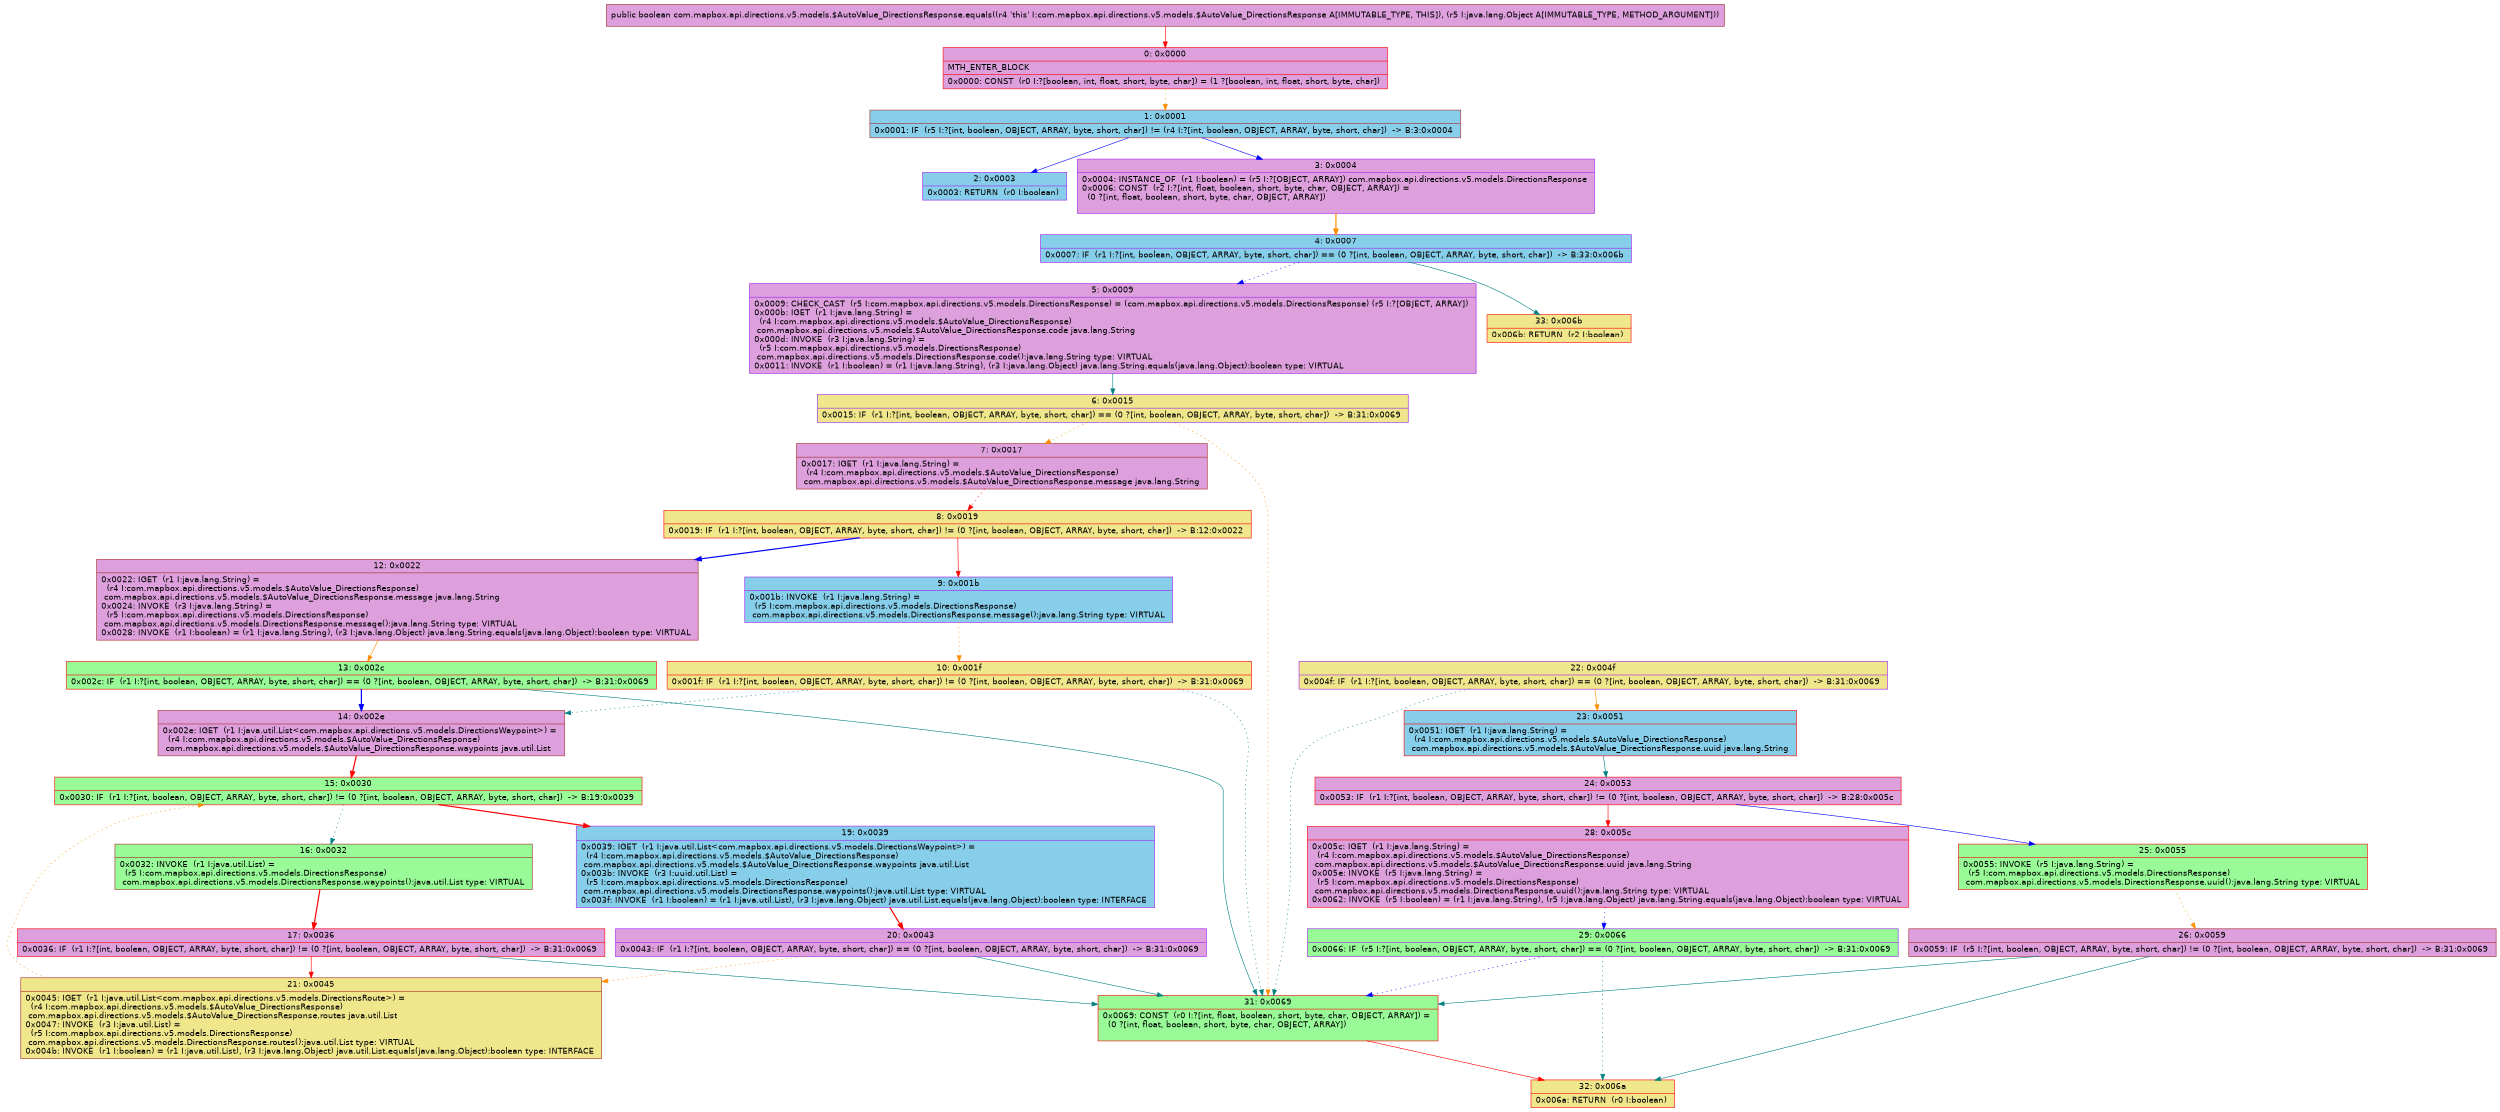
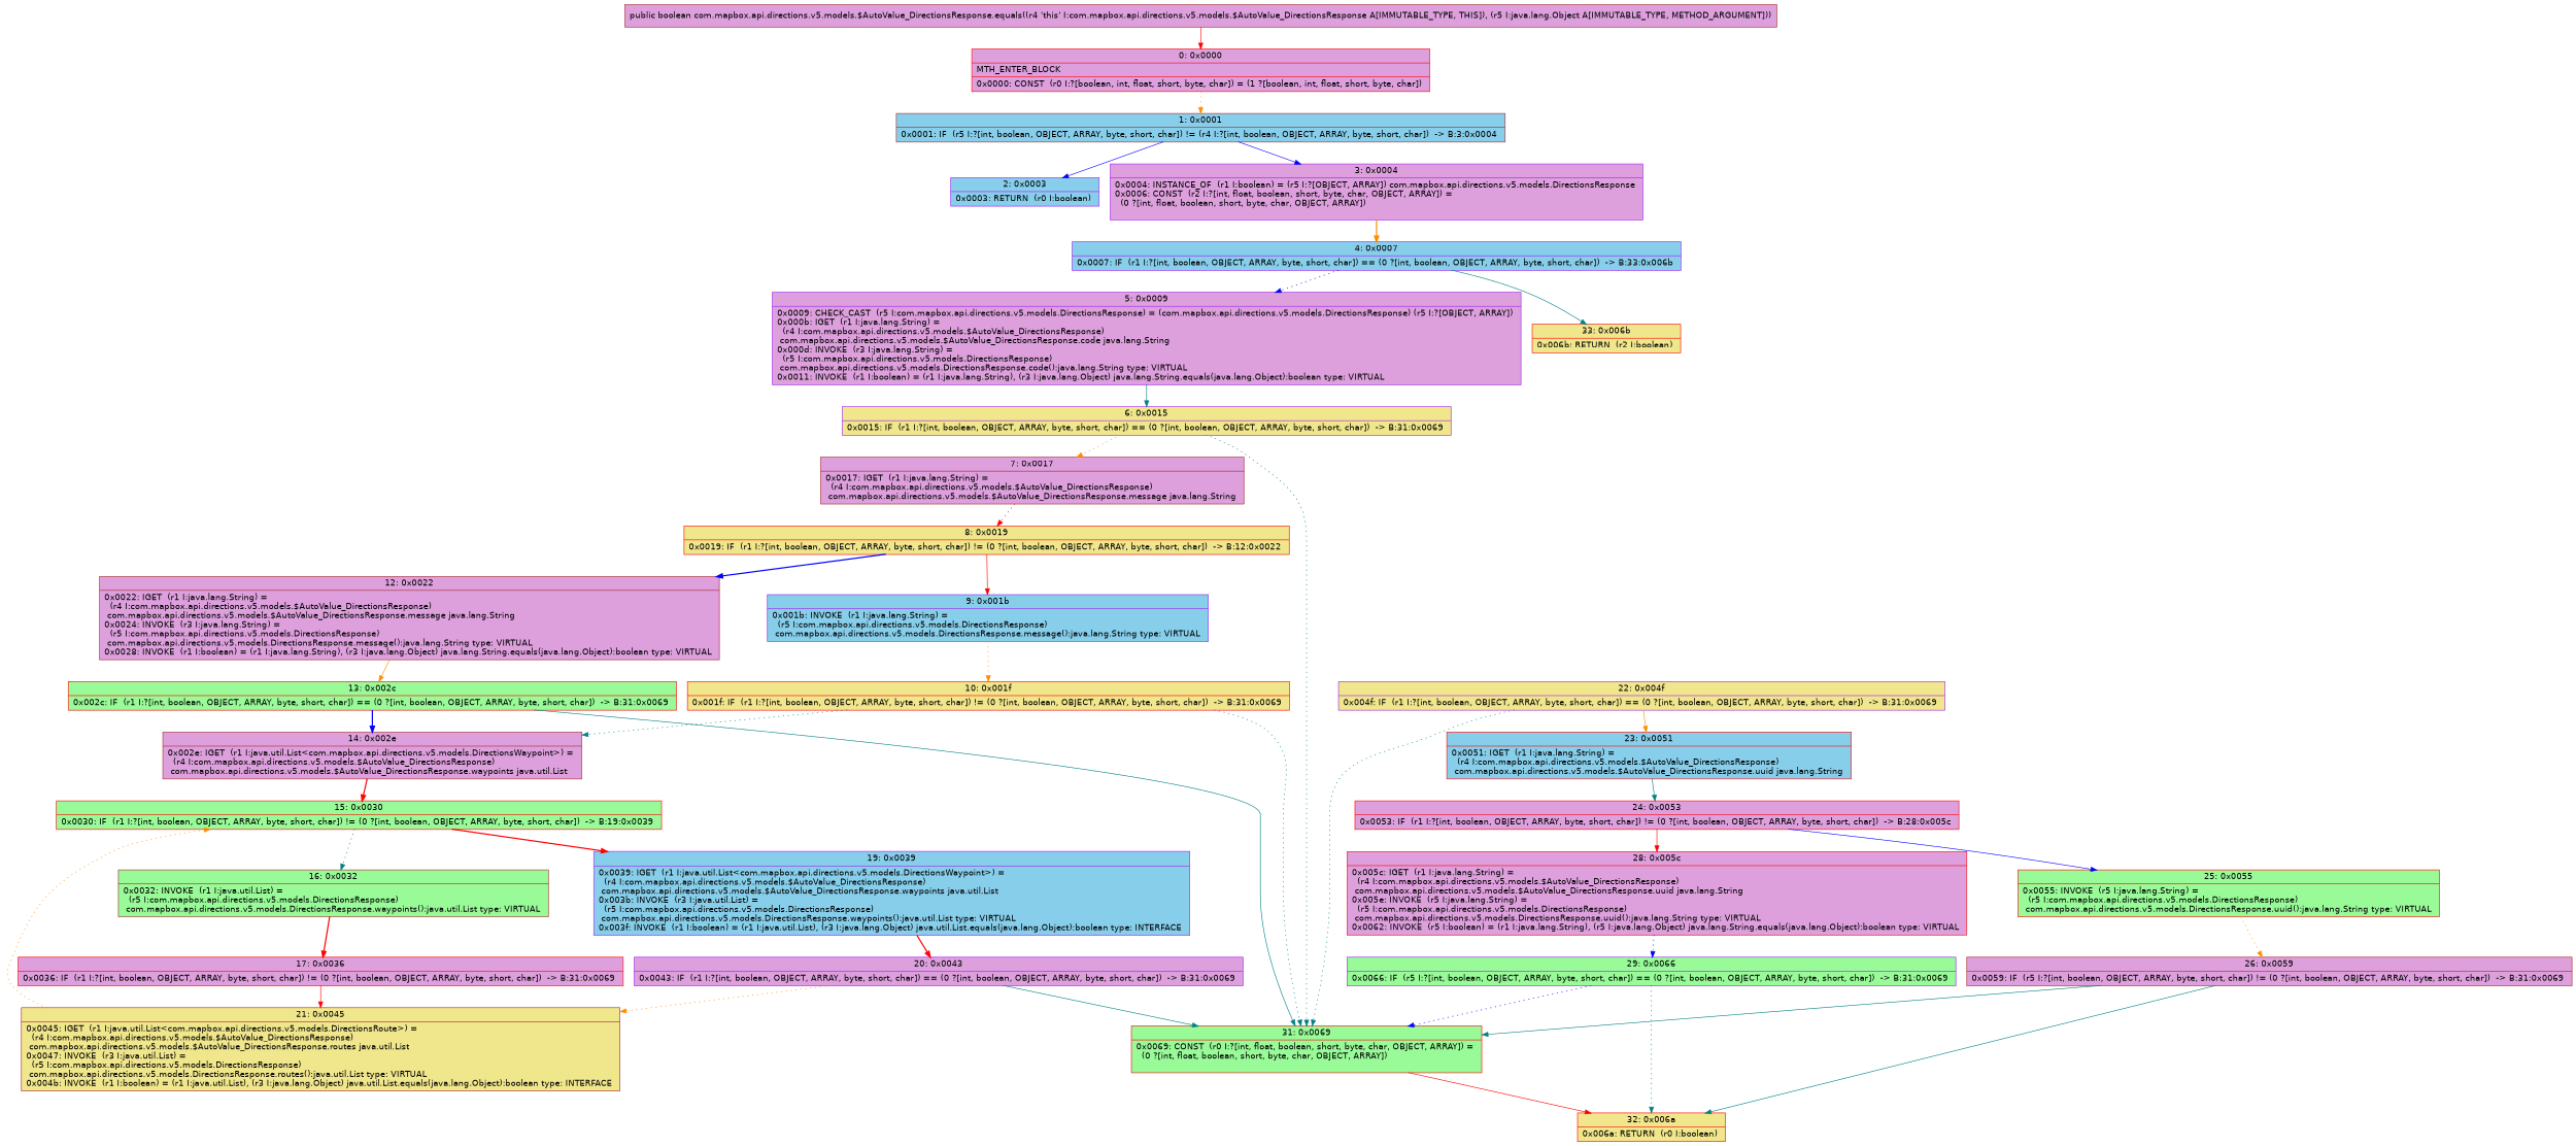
  digraph {
    fontname="DejaVu Sans"
    node [color=red fillcolor=plum fontname="DejaVu Sans" shape=record style=filled]
    edge [color=teal fontname="DejaVu Sans" style=solid]
    n1 [label="{0\:\ 0x0000|MTH_ENTER_BLOCK\l|0x0000: CONST  (r0 I:?[boolean, int, float, short, byte, char]) = (1 ?[boolean, int, float, short, byte, char]) \l}"]
    n2 [color=brown fillcolor=skyblue label="{1\:\ 0x0001|0x0001: IF  (r5 I:?[int, boolean, OBJECT, ARRAY, byte, short, char]) != (r4 I:?[int, boolean, OBJECT, ARRAY, byte, short, char])  \-\> B:3:0x0004 \l}"]
    n3 [color=purple fillcolor=skyblue label="{2\:\ 0x0003|0x0003: RETURN  (r0 I:boolean) \l}"]
    n4 [color=purple label="{3\:\ 0x0004|0x0004: INSTANCE_OF  (r1 I:boolean) = (r5 I:?[OBJECT, ARRAY]) com.mapbox.api.directions.v5.models.DirectionsResponse \l0x0006: CONST  (r2 I:?[int, float, boolean, short, byte, char, OBJECT, ARRAY]) = \l  (0 ?[int, float, boolean, short, byte, char, OBJECT, ARRAY])\l \l}"]
    n5 [color=purple fillcolor=skyblue label="{4\:\ 0x0007|0x0007: IF  (r1 I:?[int, boolean, OBJECT, ARRAY, byte, short, char]) == (0 ?[int, boolean, OBJECT, ARRAY, byte, short, char])  \-\> B:33:0x006b \l}"]
    n6 [color=purple label="{5\:\ 0x0009|0x0009: CHECK_CAST  (r5 I:com.mapbox.api.directions.v5.models.DirectionsResponse) = (com.mapbox.api.directions.v5.models.DirectionsResponse) (r5 I:?[OBJECT, ARRAY]) \l0x000b: IGET  (r1 I:java.lang.String) = \l  (r4 I:com.mapbox.api.directions.v5.models.$AutoValue_DirectionsResponse)\l com.mapbox.api.directions.v5.models.$AutoValue_DirectionsResponse.code java.lang.String \l0x000d: INVOKE  (r3 I:java.lang.String) = \l  (r5 I:com.mapbox.api.directions.v5.models.DirectionsResponse)\l com.mapbox.api.directions.v5.models.DirectionsResponse.code():java.lang.String type: VIRTUAL \l0x0011: INVOKE  (r1 I:boolean) = (r1 I:java.lang.String), (r3 I:java.lang.Object) java.lang.String.equals(java.lang.Object):boolean type: VIRTUAL \l}"]
    n7 [fillcolor=khaki label="{33\:\ 0x006b|0x006b: RETURN  (r2 I:boolean) \l}"]
    n8 [color=purple fillcolor=khaki label="{6\:\ 0x0015|0x0015: IF  (r1 I:?[int, boolean, OBJECT, ARRAY, byte, short, char]) == (0 ?[int, boolean, OBJECT, ARRAY, byte, short, char])  \-\> B:31:0x0069 \l}"]
    n9 [color=brown label="{7\:\ 0x0017|0x0017: IGET  (r1 I:java.lang.String) = \l  (r4 I:com.mapbox.api.directions.v5.models.$AutoValue_DirectionsResponse)\l com.mapbox.api.directions.v5.models.$AutoValue_DirectionsResponse.message java.lang.String \l}"]
    n10 [fillcolor=palegreen label="{31\:\ 0x0069|0x0069: CONST  (r0 I:?[int, float, boolean, short, byte, char, OBJECT, ARRAY]) = \l  (0 ?[int, float, boolean, short, byte, char, OBJECT, ARRAY])\l \l}"]
    n11 [fillcolor=khaki label="{8\:\ 0x0019|0x0019: IF  (r1 I:?[int, boolean, OBJECT, ARRAY, byte, short, char]) != (0 ?[int, boolean, OBJECT, ARRAY, byte, short, char])  \-\> B:12:0x0022 \l}"]
    n12 [fillcolor=khaki label="{32\:\ 0x006a|0x006a: RETURN  (r0 I:boolean) \l}"]
    n13 [color=purple fillcolor=skyblue label="{9\:\ 0x001b|0x001b: INVOKE  (r1 I:java.lang.String) = \l  (r5 I:com.mapbox.api.directions.v5.models.DirectionsResponse)\l com.mapbox.api.directions.v5.models.DirectionsResponse.message():java.lang.String type: VIRTUAL \l}"]
    n14 [color=brown label="{12\:\ 0x0022|0x0022: IGET  (r1 I:java.lang.String) = \l  (r4 I:com.mapbox.api.directions.v5.models.$AutoValue_DirectionsResponse)\l com.mapbox.api.directions.v5.models.$AutoValue_DirectionsResponse.message java.lang.String \l0x0024: INVOKE  (r3 I:java.lang.String) = \l  (r5 I:com.mapbox.api.directions.v5.models.DirectionsResponse)\l com.mapbox.api.directions.v5.models.DirectionsResponse.message():java.lang.String type: VIRTUAL \l0x0028: INVOKE  (r1 I:boolean) = (r1 I:java.lang.String), (r3 I:java.lang.Object) java.lang.String.equals(java.lang.Object):boolean type: VIRTUAL \l}"]
    n15 [fillcolor=khaki label="{10\:\ 0x001f|0x001f: IF  (r1 I:?[int, boolean, OBJECT, ARRAY, byte, short, char]) != (0 ?[int, boolean, OBJECT, ARRAY, byte, short, char])  \-\> B:31:0x0069 \l}"]
    n16 [fillcolor=palegreen label="{13\:\ 0x002c|0x002c: IF  (r1 I:?[int, boolean, OBJECT, ARRAY, byte, short, char]) == (0 ?[int, boolean, OBJECT, ARRAY, byte, short, char])  \-\> B:31:0x0069 \l}"]
    n17 [color=brown label="{14\:\ 0x002e|0x002e: IGET  (r1 I:java.util.List\<com.mapbox.api.directions.v5.models.DirectionsWaypoint\>) = \l  (r4 I:com.mapbox.api.directions.v5.models.$AutoValue_DirectionsResponse)\l com.mapbox.api.directions.v5.models.$AutoValue_DirectionsResponse.waypoints java.util.List \l}"]
    n18 [fillcolor=palegreen label="{15\:\ 0x0030|0x0030: IF  (r1 I:?[int, boolean, OBJECT, ARRAY, byte, short, char]) != (0 ?[int, boolean, OBJECT, ARRAY, byte, short, char])  \-\> B:19:0x0039 \l}"]
    n19 [color=brown fillcolor=palegreen label="{16\:\ 0x0032|0x0032: INVOKE  (r1 I:java.util.List) = \l  (r5 I:com.mapbox.api.directions.v5.models.DirectionsResponse)\l com.mapbox.api.directions.v5.models.DirectionsResponse.waypoints():java.util.List type: VIRTUAL \l}"]
-   n20 [color=purple fillcolor=skyblue label="{19\:\ 0x0039|0x0039: IGET  (r1 I:java.util.List\<com.mapbox.api.directions.v5.models.DirectionsWaypoint\>) = \l  (r4 I:com.mapbox.api.directions.v5.models.$AutoValue_DirectionsResponse)\l com.mapbox.api.directions.v5.models.$AutoValue_DirectionsResponse.waypoints java.util.List \l0x003b: INVOKE  (r3 I:uuid.util.List) = \l  (r5 I:com.mapbox.api.directions.v5.models.DirectionsResponse)\l com.mapbox.api.directions.v5.models.DirectionsResponse.waypoints():java.util.List type: VIRTUAL \l0x003f: INVOKE  (r1 I:boolean) = (r1 I:java.util.List), (r3 I:java.lang.Object) java.util.List.equals(java.lang.Object):boolean type: INTERFACE \l}"]
+   n20 [color=purple fillcolor=skyblue label="{19\:\ 0x0039|0x0039: IGET  (r1 I:java.util.List\<com.mapbox.api.directions.v5.models.DirectionsWaypoint\>) = \l  (r4 I:com.mapbox.api.directions.v5.models.$AutoValue_DirectionsResponse)\l com.mapbox.api.directions.v5.models.$AutoValue_DirectionsResponse.waypoints java.util.List \l0x003b: INVOKE  (r3 I:java.util.List) = \l  (r5 I:com.mapbox.api.directions.v5.models.DirectionsResponse)\l com.mapbox.api.directions.v5.models.DirectionsResponse.waypoints():java.util.List type: VIRTUAL \l0x003f: INVOKE  (r1 I:boolean) = (r1 I:java.util.List), (r3 I:java.lang.Object) java.util.List.equals(java.lang.Object):boolean type: INTERFACE \l}"]
    n21 [label="{17\:\ 0x0036|0x0036: IF  (r1 I:?[int, boolean, OBJECT, ARRAY, byte, short, char]) != (0 ?[int, boolean, OBJECT, ARRAY, byte, short, char])  \-\> B:31:0x0069 \l}"]
    n22 [color=purple label="{20\:\ 0x0043|0x0043: IF  (r1 I:?[int, boolean, OBJECT, ARRAY, byte, short, char]) == (0 ?[int, boolean, OBJECT, ARRAY, byte, short, char])  \-\> B:31:0x0069 \l}"]
    n23 [color=brown fillcolor=khaki label="{21\:\ 0x0045|0x0045: IGET  (r1 I:java.util.List\<com.mapbox.api.directions.v5.models.DirectionsRoute\>) = \l  (r4 I:com.mapbox.api.directions.v5.models.$AutoValue_DirectionsResponse)\l com.mapbox.api.directions.v5.models.$AutoValue_DirectionsResponse.routes java.util.List \l0x0047: INVOKE  (r3 I:java.util.List) = \l  (r5 I:com.mapbox.api.directions.v5.models.DirectionsResponse)\l com.mapbox.api.directions.v5.models.DirectionsResponse.routes():java.util.List type: VIRTUAL \l0x004b: INVOKE  (r1 I:boolean) = (r1 I:java.util.List), (r3 I:java.lang.Object) java.util.List.equals(java.lang.Object):boolean type: INTERFACE \l}"]
    n24 [color=purple fillcolor=khaki label="{22\:\ 0x004f|0x004f: IF  (r1 I:?[int, boolean, OBJECT, ARRAY, byte, short, char]) == (0 ?[int, boolean, OBJECT, ARRAY, byte, short, char])  \-\> B:31:0x0069 \l}"]
    n25 [fillcolor=skyblue label="{23\:\ 0x0051|0x0051: IGET  (r1 I:java.lang.String) = \l  (r4 I:com.mapbox.api.directions.v5.models.$AutoValue_DirectionsResponse)\l com.mapbox.api.directions.v5.models.$AutoValue_DirectionsResponse.uuid java.lang.String \l}"]
    n26 [label="{24\:\ 0x0053|0x0053: IF  (r1 I:?[int, boolean, OBJECT, ARRAY, byte, short, char]) != (0 ?[int, boolean, OBJECT, ARRAY, byte, short, char])  \-\> B:28:0x005c \l}"]
    n27 [fillcolor=palegreen label="{25\:\ 0x0055|0x0055: INVOKE  (r5 I:java.lang.String) = \l  (r5 I:com.mapbox.api.directions.v5.models.DirectionsResponse)\l com.mapbox.api.directions.v5.models.DirectionsResponse.uuid():java.lang.String type: VIRTUAL \l}"]
    n28 [label="{28\:\ 0x005c|0x005c: IGET  (r1 I:java.lang.String) = \l  (r4 I:com.mapbox.api.directions.v5.models.$AutoValue_DirectionsResponse)\l com.mapbox.api.directions.v5.models.$AutoValue_DirectionsResponse.uuid java.lang.String \l0x005e: INVOKE  (r5 I:java.lang.String) = \l  (r5 I:com.mapbox.api.directions.v5.models.DirectionsResponse)\l com.mapbox.api.directions.v5.models.DirectionsResponse.uuid():java.lang.String type: VIRTUAL \l0x0062: INVOKE  (r5 I:boolean) = (r1 I:java.lang.String), (r5 I:java.lang.Object) java.lang.String.equals(java.lang.Object):boolean type: VIRTUAL \l}"]
    n29 [color=brown label="{26\:\ 0x0059|0x0059: IF  (r5 I:?[int, boolean, OBJECT, ARRAY, byte, short, char]) != (0 ?[int, boolean, OBJECT, ARRAY, byte, short, char])  \-\> B:31:0x0069 \l}"]
    n30 [color=purple fillcolor=palegreen label="{29\:\ 0x0066|0x0066: IF  (r5 I:?[int, boolean, OBJECT, ARRAY, byte, short, char]) == (0 ?[int, boolean, OBJECT, ARRAY, byte, short, char])  \-\> B:31:0x0069 \l}"]
    n31 [color=brown label="{public boolean com.mapbox.api.directions.v5.models.$AutoValue_DirectionsResponse.equals((r4 'this' I:com.mapbox.api.directions.v5.models.$AutoValue_DirectionsResponse A[IMMUTABLE_TYPE, THIS]), (r5 I:java.lang.Object A[IMMUTABLE_TYPE, METHOD_ARGUMENT])) }"]
    n1 -> n2 [color=darkorange style=dotted]
    n2 -> n3 [color=blue]
    n2 -> n4 [color=blue]
    n4 -> n5 [color=darkorange style=bold]
    n5 -> n6 [color=blue style=dotted]
    n5 -> n7
    n6 -> n8
    n8 -> n9 [color=darkorange style=dotted]
-   n8 -> n10 [color=darkorange style=dotted]
+   n8 -> n10 [style=dotted]
    n9 -> n11 [color=red style=dotted]
    n10 -> n12 [color=red]
    n11 -> n13 [color=red]
    n11 -> n14 [color=blue style=bold]
    n13 -> n15 [color=darkorange style=dotted]
    n14 -> n16 [color=darkorange]
    n15 -> n10 [style=dotted]
    n15 -> n17 [style=dotted]
    n16 -> n10
    n16 -> n17 [color=blue style=bold]
    n17 -> n18 [color=red style=bold]
    n18 -> n19 [style=dotted]
    n18 -> n20 [color=red style=bold]
    n19 -> n21 [color=red style=bold]
    n20 -> n22 [color=red style=bold]
-   n21 -> n10
    n21 -> n23 [color=red]
    n22 -> n10
    n22 -> n23 [color=darkorange style=dotted]
    n23 -> n18 [color=darkorange style=dotted]
    n24 -> n10 [style=dotted]
    n24 -> n25 [color=darkorange]
    n25 -> n26
    n26 -> n27 [color=blue]
    n26 -> n28 [color=red]
    n27 -> n29 [color=darkorange style=dotted]
    n28 -> n30 [color=blue style=dotted]
    n29 -> n10
    n29 -> n12
    n30 -> n10 [color=blue style=dotted]
    n30 -> n12 [style=dotted]
    n31 -> n1 [color=red]
  }
